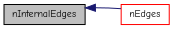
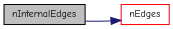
  digraph {
    rankdir=LR
    fontname="Comic Neue"
    node [fontname="Comic Neue" fontsize=10 shape=record]
    n1 [color=black fillcolor=grey75 fontcolor=black height=0.2 label=nInternalEdges style=filled width=0.4]
    n2 [color=red height=0.2 label=nEdges width=0.4]
-   n2 -> n1 [color=midnightblue fontname="Comic Neue" fontsize=10 labelfontname=FreeSans labelfontsize=10 style=solid]
+   n1 -> n2 [color=midnightblue fontname="Comic Neue" fontsize=10 labelfontname=FreeSans labelfontsize=10 style=solid]
  }
